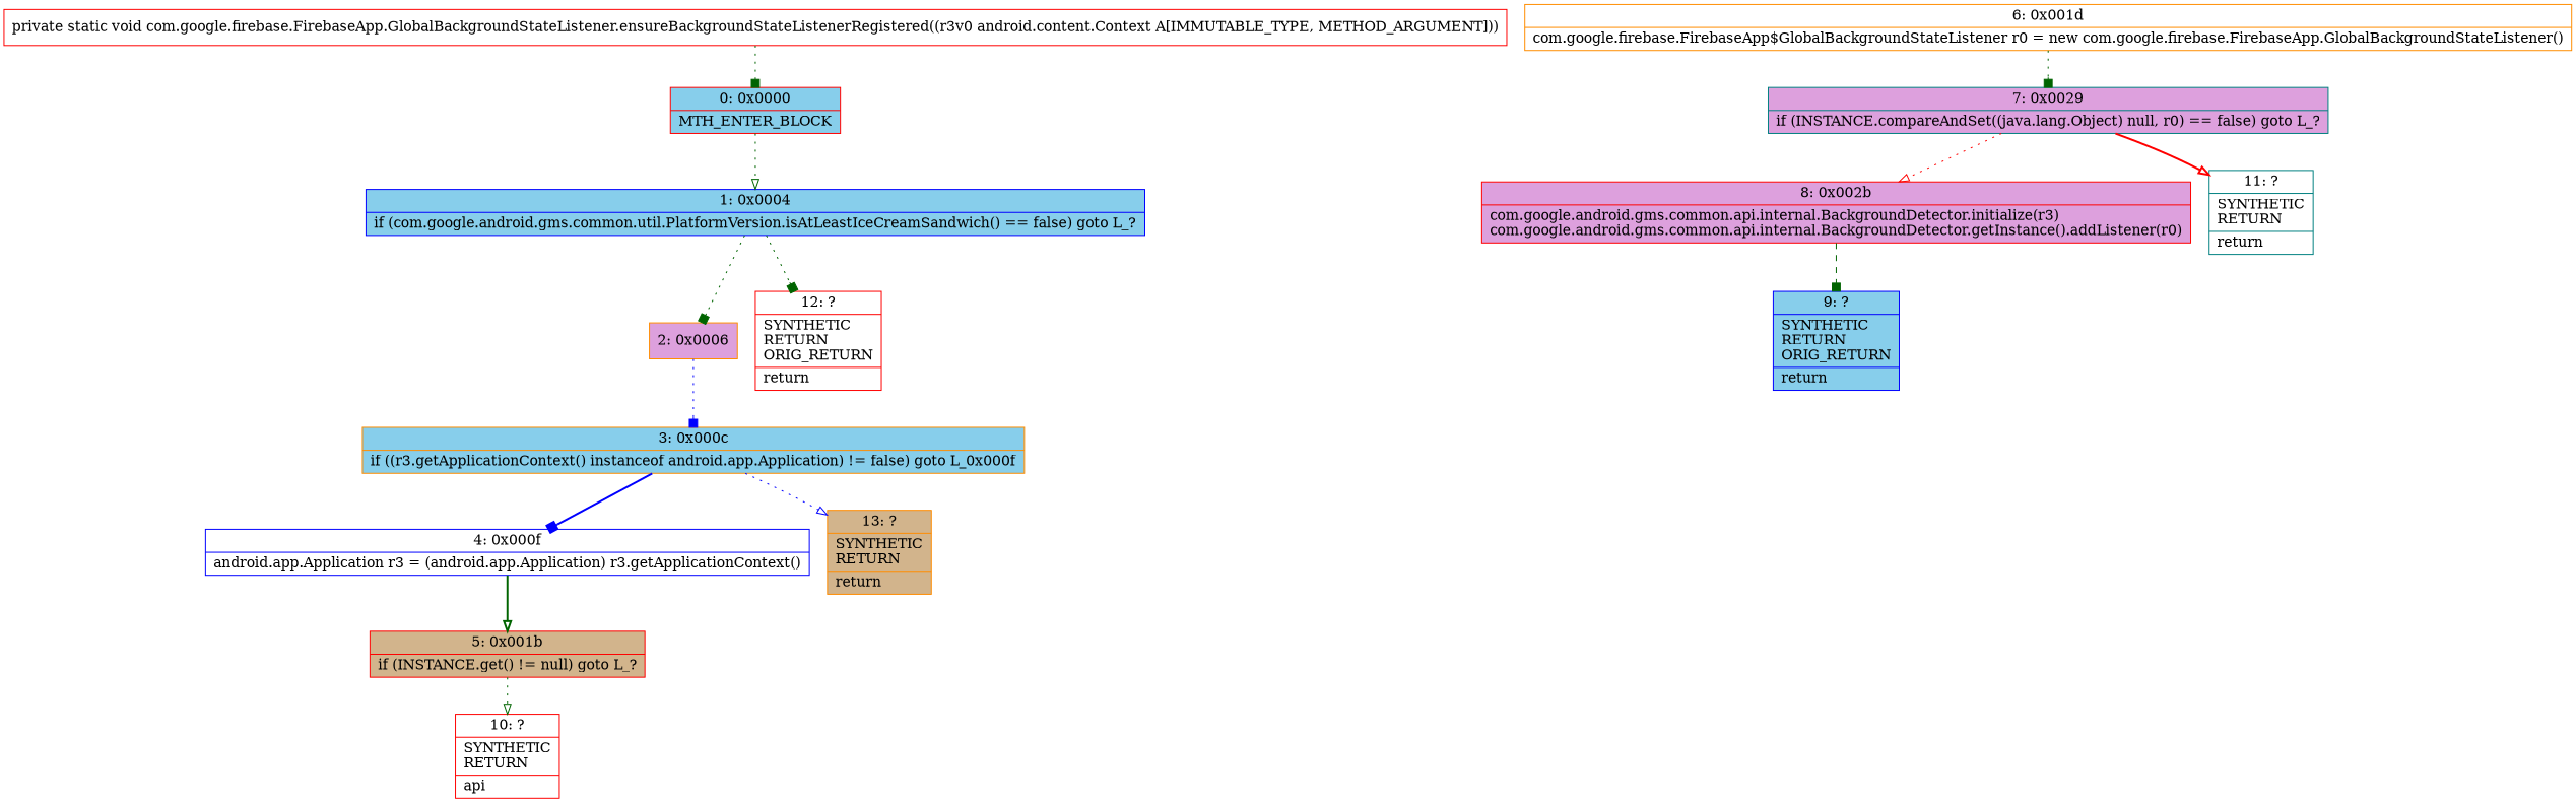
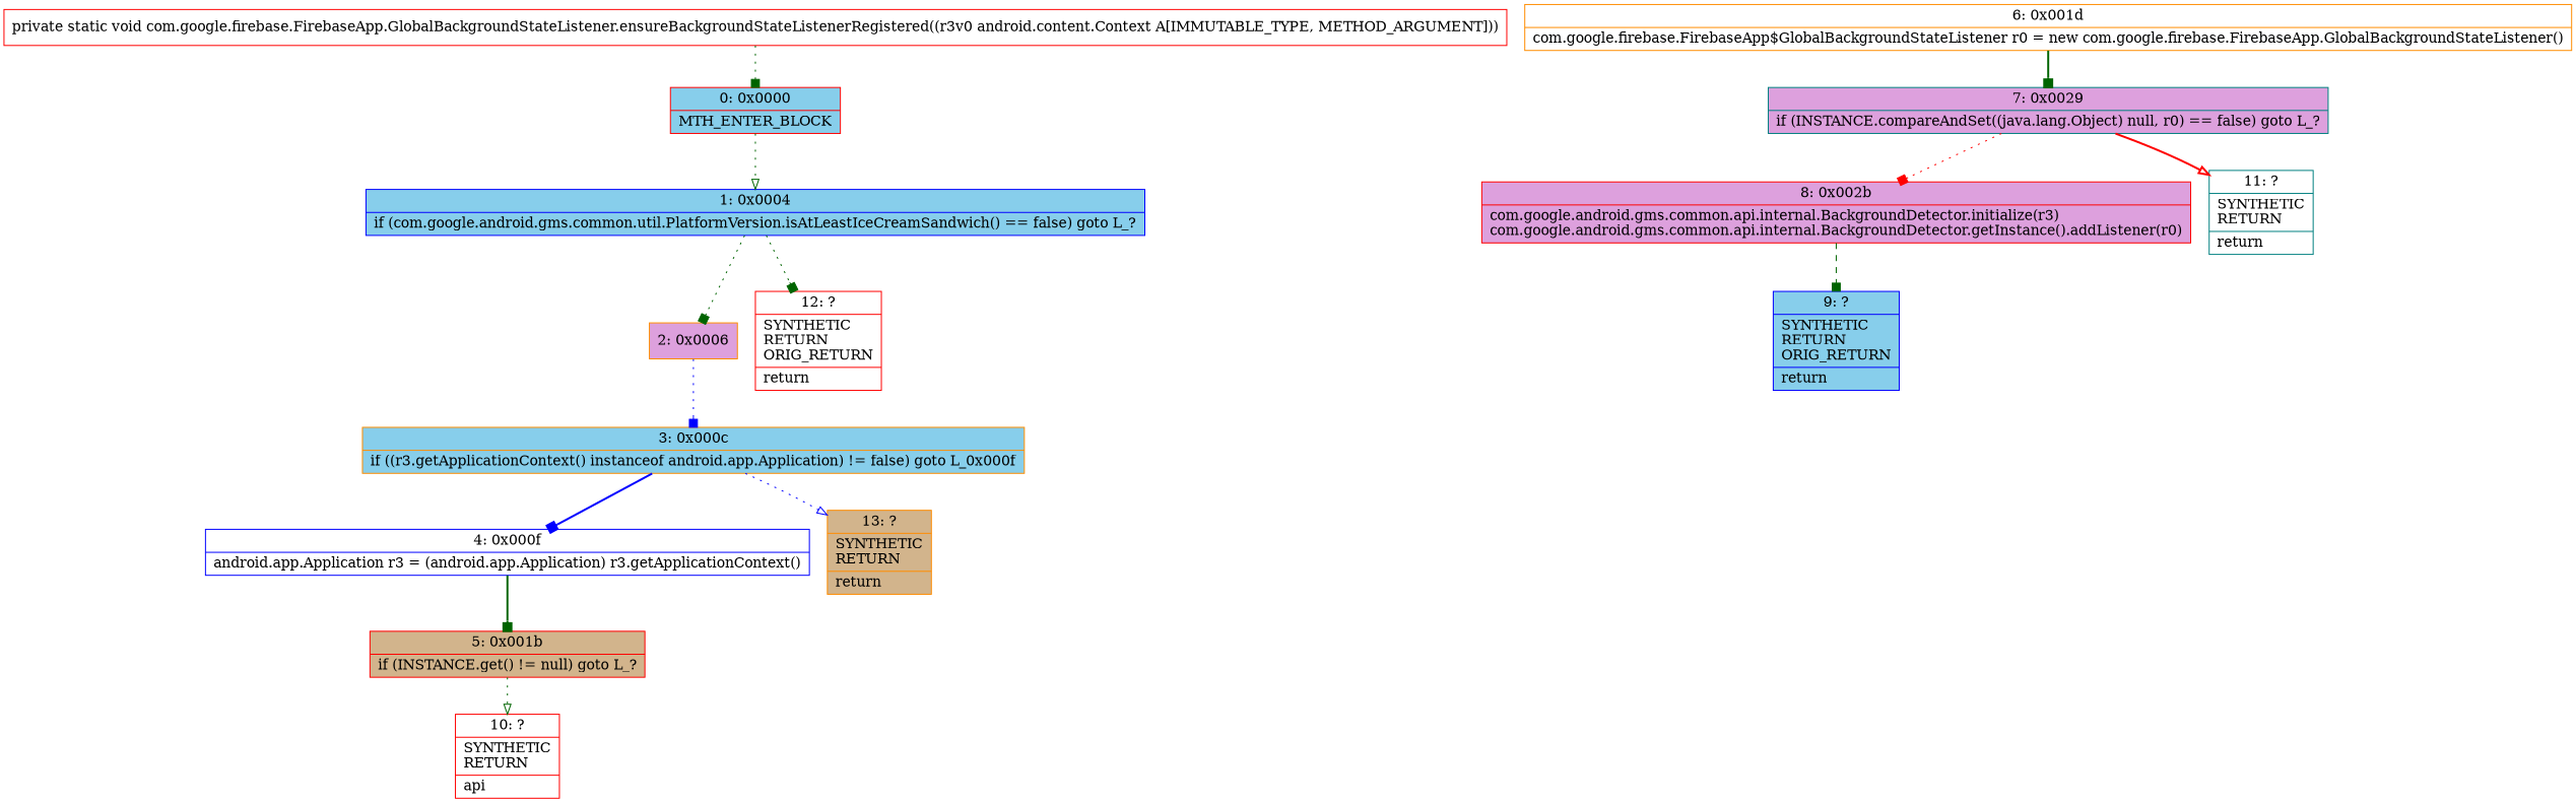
  digraph {
    node [color=red fillcolor=white shape=record style=filled]
    edge [arrowhead=box color=darkgreen style=dotted]
    n1 [fillcolor=skyblue label="{0\:\ 0x0000|MTH_ENTER_BLOCK\l}"]
    n2 [color=blue fillcolor=skyblue label="{1\:\ 0x0004|if (com.google.android.gms.common.util.PlatformVersion.isAtLeastIceCreamSandwich() == false) goto L_?\l}"]
    n3 [color=darkorange fillcolor=plum label="{2\:\ 0x0006}"]
    n4 [label="{12\:\ ?|SYNTHETIC\lRETURN\lORIG_RETURN\l|return\l}"]
    n5 [color=darkorange fillcolor=skyblue label="{3\:\ 0x000c|if ((r3.getApplicationContext() instanceof android.app.Application) != false) goto L_0x000f\l}"]
    n6 [color=blue label="{4\:\ 0x000f|android.app.Application r3 = (android.app.Application) r3.getApplicationContext()\l}"]
    n7 [color=darkorange fillcolor=tan label="{13\:\ ?|SYNTHETIC\lRETURN\l|return\l}"]
    n8 [fillcolor=tan label="{5\:\ 0x001b|if (INSTANCE.get() != null) goto L_?\l}"]
    n9 [label="{10\:\ ?|SYNTHETIC\lRETURN\l|api\l}"]
    n10 [color=darkorange label="{6\:\ 0x001d|com.google.firebase.FirebaseApp$GlobalBackgroundStateListener r0 = new com.google.firebase.FirebaseApp.GlobalBackgroundStateListener()\l}"]
    n11 [color=teal fillcolor=plum label="{7\:\ 0x0029|if (INSTANCE.compareAndSet((java.lang.Object) null, r0) == false) goto L_?\l}"]
    n12 [fillcolor=plum label="{8\:\ 0x002b|com.google.android.gms.common.api.internal.BackgroundDetector.initialize(r3)\lcom.google.android.gms.common.api.internal.BackgroundDetector.getInstance().addListener(r0)\l}"]
    n13 [color=teal label="{11\:\ ?|SYNTHETIC\lRETURN\l|return\l}"]
    n14 [color=blue fillcolor=skyblue label="{9\:\ ?|SYNTHETIC\lRETURN\lORIG_RETURN\l|return\l}"]
    n15 [label="{private static void com.google.firebase.FirebaseApp.GlobalBackgroundStateListener.ensureBackgroundStateListenerRegistered((r3v0 android.content.Context A[IMMUTABLE_TYPE, METHOD_ARGUMENT])) }"]
    n1 -> n2 [arrowhead=onormal]
    n2 -> n3
    n2 -> n4
    n3 -> n5 [color=blue]
    n5 -> n6 [color=blue style=bold]
    n5 -> n7 [arrowhead=onormal color=blue]
-   n6 -> n8 [arrowhead=onormal style=bold]
+   n6 -> n8 [style=bold]
    n8 -> n9 [arrowhead=onormal]
-   n10 -> n11
-   n11 -> n12 [arrowhead=onormal color=red]
+   n10 -> n11 [style=bold]
+   n11 -> n12 [color=red]
    n11 -> n13 [arrowhead=onormal color=red style=bold]
    n12 -> n14 [style=dashed]
    n15 -> n1
  }
